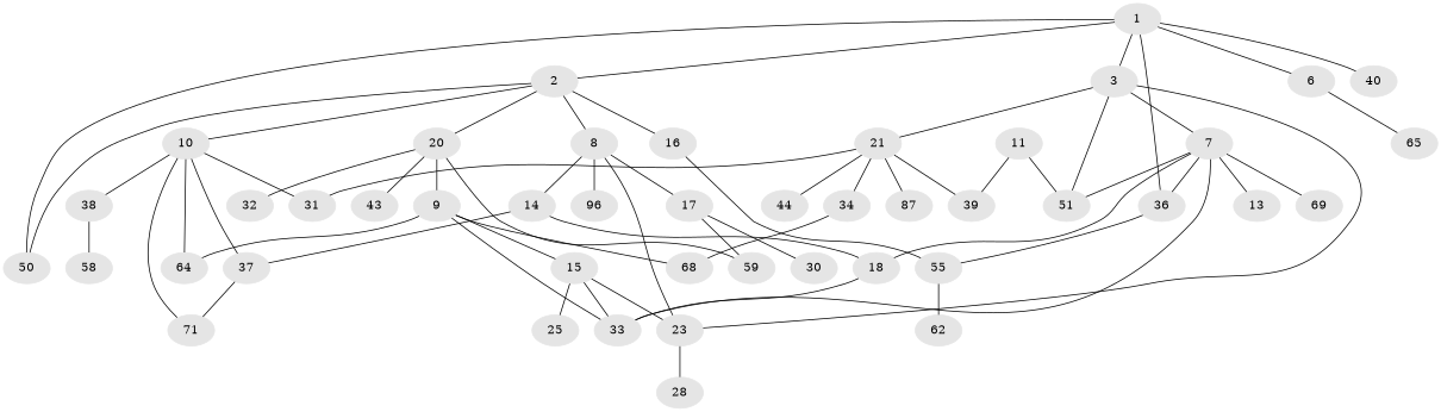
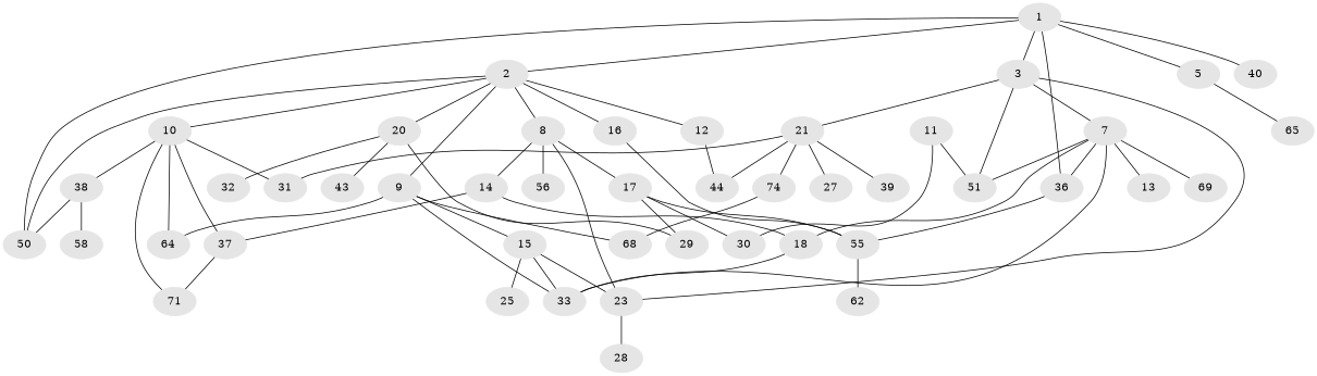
  graph {
    node [color=gray90 style=filled]
    1 [super="+54"]
    2 [super="+4"]
    3 [super="+5"]
-   6 [super="+46"]
+   6 [super="+46" label=5]
    36
    40
    50
    8
    9 [super="+42"]
    10 [super="+19"]
+   12 [super="+29"]
    16 [super="+63"]
    20 [super="+22"]
    7 [super="+47"]
    21 [super="+26"]
    23 [super="+24"]
    51
    65
    11 [super="+48"]
    30
    55
    14 [super="+57"]
    17 [super="+66"]
-   56 [label=96]
+   56
    33
    15 [super="+60"]
    64
    68
    31 [super="+53"]
    37
    38 [super="+49"]
    71
    44 [super="+67"]
-   59
+   59 [label=29]
    32
    43 [super="+52"]
    13
    18 [super="+45"]
    69 [super="+70"]
-   27 [label=87]
-   34 [super="+35"]
+   27
+   34 [super="+35" label=74]
    39
    28
    25
    58
    62
    1 -- 2
    1 -- 3
    1 -- 6
    1 -- 36
    1 -- 40
    1 -- 50
    2 -- 50
    2 -- 8
-   20 -- 9
+   2 -- 9
    2 -- 10
+   2 -- 12
    2 -- 16
    2 -- 20
    3 -- 7
    3 -- 21
    3 -- 23
    3 -- 51
    6 -- 65 [weight=2]
    36 -- 55
    8 -- 23
    8 -- 14
    8 -- 17
    8 -- 56
    9 -- 33
    9 -- 15
    9 -- 64
    9 -- 68
    10 -- 64
    10 -- 31
    10 -- 37
    10 -- 38
    10 -- 71
+   12 -- 44
    16 -- 55
    20 -- 59
    20 -- 32
    20 -- 43
    7 -- 36
    7 -- 51
    7 -- 33
    7 -- 13 [weight=2]
    7 -- 18
    7 -- 69
    21 -- 31
    21 -- 44
    21 -- 27
    21 -- 34
    21 -- 39
    23 -- 28
    11 -- 51
-   11 -- 39
+   11 -- 30
    55 -- 62
    14 -- 37
    14 -- 18
    17 -- 30
+   17 -- 55
    17 -- 59
    15 -- 23
    15 -- 33
    15 -- 25
    37 -- 71
+   38 -- 50
    38 -- 58
    18 -- 33
    34 -- 68
  }
